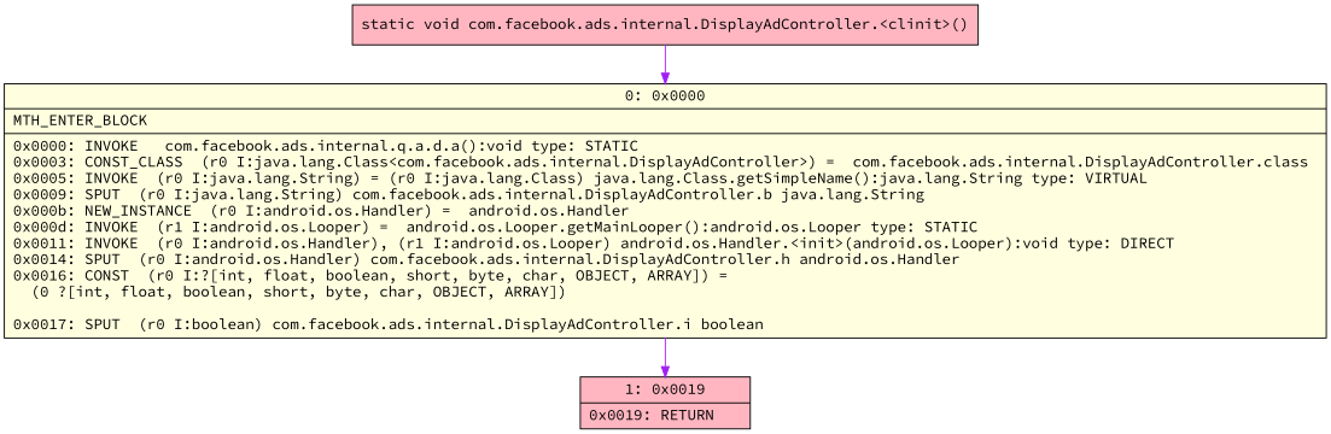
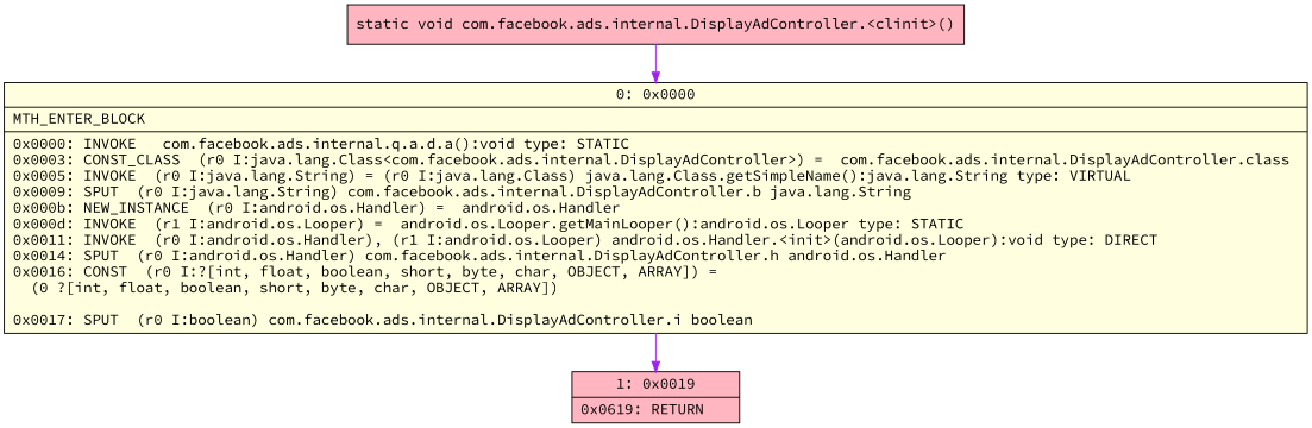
  digraph {
    fontname="Source Code Pro"
    node [shape=record style=filled fillcolor=lightpink fontname="Source Code Pro"]
    edge [color=purple fontname="Source Code Pro"]
    n1 [label="{0\:\ 0x0000|MTH_ENTER_BLOCK\l|0x0000: INVOKE   com.facebook.ads.internal.q.a.d.a():void type: STATIC \l0x0003: CONST_CLASS  (r0 I:java.lang.Class\<com.facebook.ads.internal.DisplayAdController\>) =  com.facebook.ads.internal.DisplayAdController.class \l0x0005: INVOKE  (r0 I:java.lang.String) = (r0 I:java.lang.Class) java.lang.Class.getSimpleName():java.lang.String type: VIRTUAL \l0x0009: SPUT  (r0 I:java.lang.String) com.facebook.ads.internal.DisplayAdController.b java.lang.String \l0x000b: NEW_INSTANCE  (r0 I:android.os.Handler) =  android.os.Handler \l0x000d: INVOKE  (r1 I:android.os.Looper) =  android.os.Looper.getMainLooper():android.os.Looper type: STATIC \l0x0011: INVOKE  (r0 I:android.os.Handler), (r1 I:android.os.Looper) android.os.Handler.\<init\>(android.os.Looper):void type: DIRECT \l0x0014: SPUT  (r0 I:android.os.Handler) com.facebook.ads.internal.DisplayAdController.h android.os.Handler \l0x0016: CONST  (r0 I:?[int, float, boolean, short, byte, char, OBJECT, ARRAY]) = \l  (0 ?[int, float, boolean, short, byte, char, OBJECT, ARRAY])\l \l0x0017: SPUT  (r0 I:boolean) com.facebook.ads.internal.DisplayAdController.i boolean \l}" fillcolor=lightyellow]
-   n2 [label="{1\:\ 0x0019|0x0019: RETURN   \l}"]
+   n2 [label="{1\:\ 0x0019|0x0619: RETURN   \l}"]
    n3 [label="{static void com.facebook.ads.internal.DisplayAdController.\<clinit\>() }"]
    n1 -> n2
    n3 -> n1
  }
